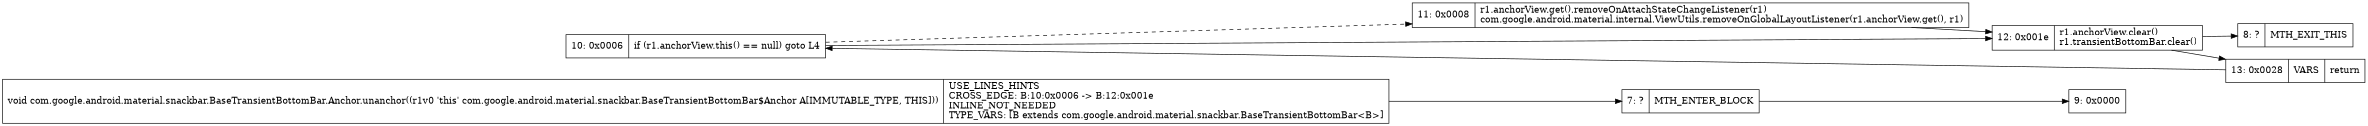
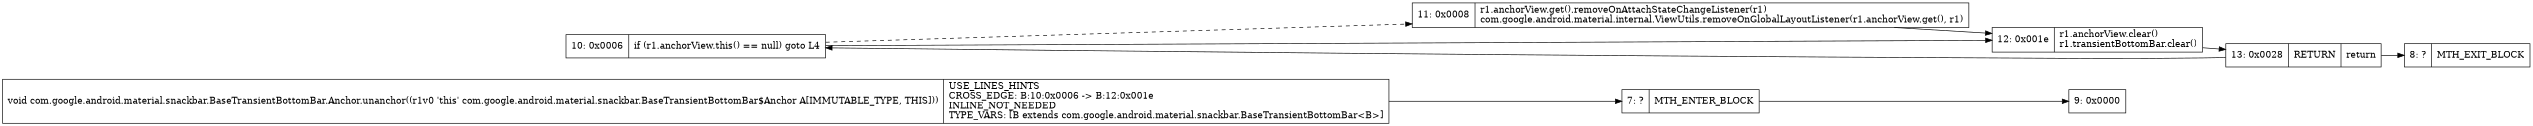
  digraph {
    rankdir=LR
    node [shape=record]
    n1 [label="{7\:\ ?|MTH_ENTER_BLOCK\l}"]
    n2 [label="{9\:\ 0x0000}"]
    n3 [label="{10\:\ 0x0006|if (r1.anchorView.this() == null) goto L4\l}"]
    n4 [label="{11\:\ 0x0008|r1.anchorView.get().removeOnAttachStateChangeListener(r1)\lcom.google.android.material.internal.ViewUtils.removeOnGlobalLayoutListener(r1.anchorView.get(), r1)\l}"]
    n5 [label="{12\:\ 0x001e|r1.anchorView.clear()\lr1.transientBottomBar.clear()\l}"]
-   n6 [label="{13\:\ 0x0028|VARS\l|return\l}"]
-   n7 [label="{8\:\ ?|MTH_EXIT_THIS\l}"]
+   n6 [label="{13\:\ 0x0028|RETURN\l|return\l}"]
+   n7 [label="{8\:\ ?|MTH_EXIT_BLOCK\l}"]
    n8 [label="{void com.google.android.material.snackbar.BaseTransientBottomBar.Anchor.unanchor((r1v0 'this' com.google.android.material.snackbar.BaseTransientBottomBar$Anchor A[IMMUTABLE_TYPE, THIS]))  | USE_LINES_HINTS\lCROSS_EDGE: B:10:0x0006 \-\> B:12:0x001e\lINLINE_NOT_NEEDED\lTYPE_VARS: [B extends com.google.android.material.snackbar.BaseTransientBottomBar\<B\>]\l}"]
    n1 -> n2
    n3 -> n4 [style=dashed]
    n3 -> n5
    n4 -> n5
    n5 -> n6
    n6 -> n3
-   n5 -> n7
+   n6 -> n7
    n8 -> n1
  }
